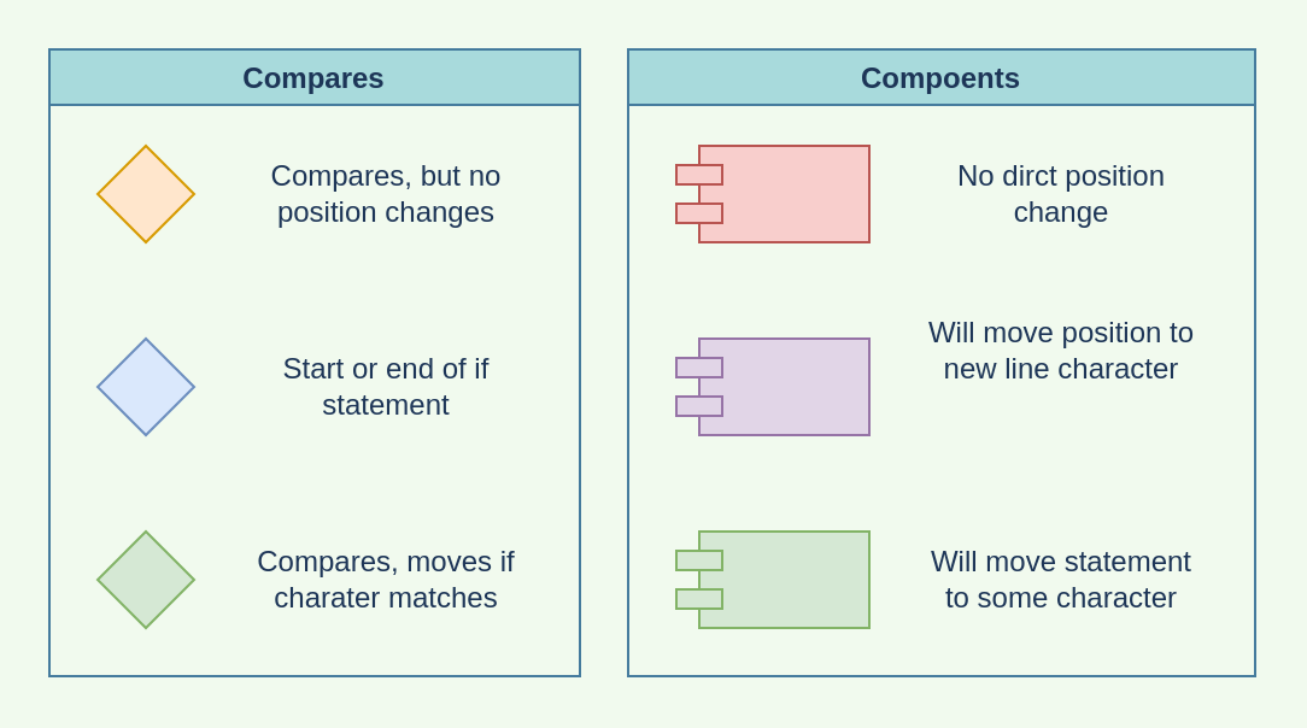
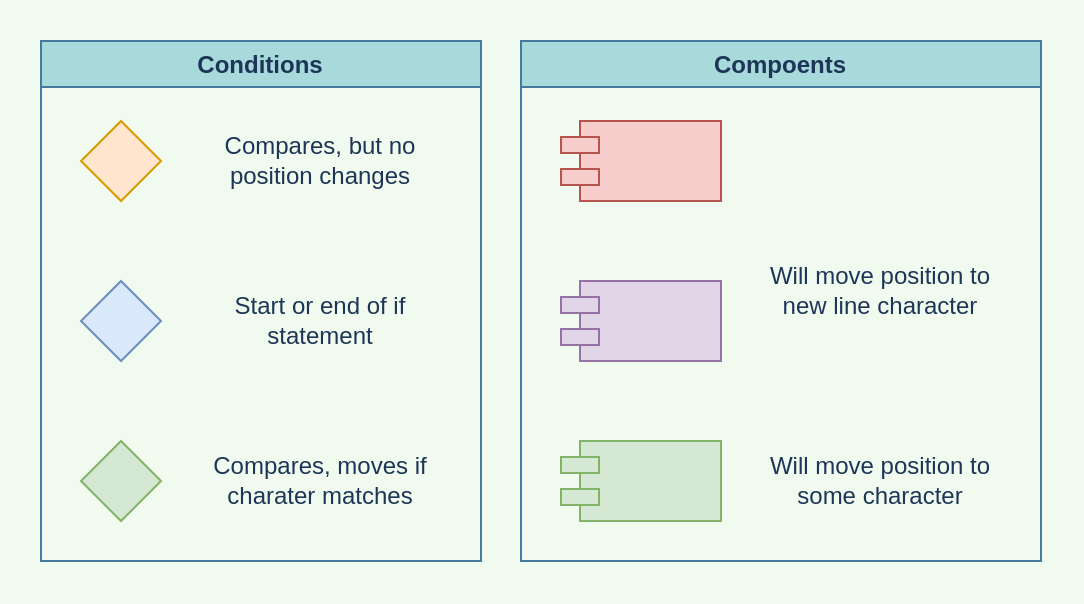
  <mxCell id="0" />
  <mxCell id="1" parent="0" />
- <mxCell id="2" value="Compares" style="swimlane;fillColor=#A8DADC;strokeColor=#457B9D;fontColor=#1D3557;rounded=0;sketch=0;" vertex="1" parent="1"><mxGeometry x="20" y="20" width="220" height="260" as="geometry" /></mxCell>
+ <mxCell id="2" value="Conditions" style="swimlane;fillColor=#A8DADC;strokeColor=#457B9D;fontColor=#1D3557;rounded=0;sketch=0;" vertex="1" parent="1"><mxGeometry x="20" y="20" width="220" height="260" as="geometry" /></mxCell>
  <mxCell id="3" value="" style="rhombus;whiteSpace=wrap;html=1;rounded=0;sketch=0;strokeColor=#d79b00;fillColor=#ffe6cc;" vertex="1" parent="2"><mxGeometry x="20" y="40" width="40" height="40" as="geometry" /></mxCell>
  <mxCell id="4" value="" style="rhombus;whiteSpace=wrap;html=1;rounded=0;sketch=0;strokeColor=#6c8ebf;fillColor=#dae8fc;" vertex="1" parent="2"><mxGeometry x="20" y="120" width="40" height="40" as="geometry" /></mxCell>
  <mxCell id="5" value="" style="rhombus;whiteSpace=wrap;html=1;rounded=0;sketch=0;strokeColor=#82b366;fillColor=#d5e8d4;" vertex="1" parent="2"><mxGeometry x="20" y="200" width="40" height="40" as="geometry" /></mxCell>
  <mxCell id="6" value="Compares, but no position changes" style="text;html=1;strokeColor=none;fillColor=none;align=center;verticalAlign=middle;whiteSpace=wrap;rounded=0;sketch=0;fontColor=#1D3557;" vertex="1" parent="2"><mxGeometry x="80" y="40" width="120" height="40" as="geometry" /></mxCell>
  <mxCell id="7" value="Start or end of if statement" style="text;html=1;strokeColor=none;fillColor=none;align=center;verticalAlign=middle;whiteSpace=wrap;rounded=0;sketch=0;fontColor=#1D3557;" vertex="1" parent="2"><mxGeometry x="80" y="120" width="120" height="40" as="geometry" /></mxCell>
  <mxCell id="8" value="Compares, moves if charater matches" style="text;html=1;strokeColor=none;fillColor=none;align=center;verticalAlign=middle;whiteSpace=wrap;rounded=0;sketch=0;fontColor=#1D3557;" vertex="1" parent="2"><mxGeometry x="80" y="200" width="120" height="40" as="geometry" /></mxCell>
  <mxCell id="9" value="Compoents" style="swimlane;rounded=0;sketch=0;fontColor=#1D3557;strokeColor=#457B9D;fillColor=#A8DADC;" vertex="1" parent="1"><mxGeometry x="260" y="20" width="260" height="260" as="geometry" /></mxCell>
  <mxCell id="10" value="" style="shape=module;align=left;spacingLeft=20;align=center;verticalAlign=top;rounded=0;sketch=0;strokeColor=#b85450;fillColor=#f8cecc;jettyWidth=19;jettyHeight=8;" vertex="1" parent="9"><mxGeometry x="20" y="40" width="80" height="40" as="geometry" /></mxCell>
- <mxCell id="11" value="No dirct position change" style="text;html=1;strokeColor=none;fillColor=none;align=center;verticalAlign=middle;whiteSpace=wrap;rounded=0;sketch=0;fontColor=#1D3557;" vertex="1" parent="9"><mxGeometry x="120" y="40" width="120" height="40" as="geometry" /></mxCell>
  <mxCell id="12" value="" style="shape=module;align=left;spacingLeft=20;align=center;verticalAlign=top;rounded=0;sketch=0;strokeColor=#9673a6;fillColor=#e1d5e7;jettyWidth=19;jettyHeight=8;" vertex="1" parent="9"><mxGeometry x="20" y="120" width="80" height="40" as="geometry" /></mxCell>
  <mxCell id="13" value="Will move position to new line character" style="text;html=1;strokeColor=none;fillColor=none;align=center;verticalAlign=middle;whiteSpace=wrap;rounded=0;sketch=0;fontColor=#1D3557;" vertex="1" parent="9"><mxGeometry x="120" y="105" width="120" height="40" as="geometry" /></mxCell>
  <mxCell id="14" value="" style="shape=module;align=left;spacingLeft=20;align=center;verticalAlign=top;rounded=0;sketch=0;strokeColor=#82b366;fillColor=#d5e8d4;jettyWidth=19;jettyHeight=8;" vertex="1" parent="9"><mxGeometry x="20" y="200" width="80" height="40" as="geometry" /></mxCell>
- <mxCell id="15" value="Will move statement to some character" style="text;html=1;strokeColor=none;fillColor=none;align=center;verticalAlign=middle;whiteSpace=wrap;rounded=0;sketch=0;fontColor=#1D3557;" vertex="1" parent="9"><mxGeometry x="120" y="200" width="120" height="40" as="geometry" /></mxCell>
+ <mxCell id="15" value="Will move position to some character" style="text;html=1;strokeColor=none;fillColor=none;align=center;verticalAlign=middle;whiteSpace=wrap;rounded=0;sketch=0;fontColor=#1D3557;" vertex="1" parent="9"><mxGeometry x="120" y="200" width="120" height="40" as="geometry" /></mxCell>
